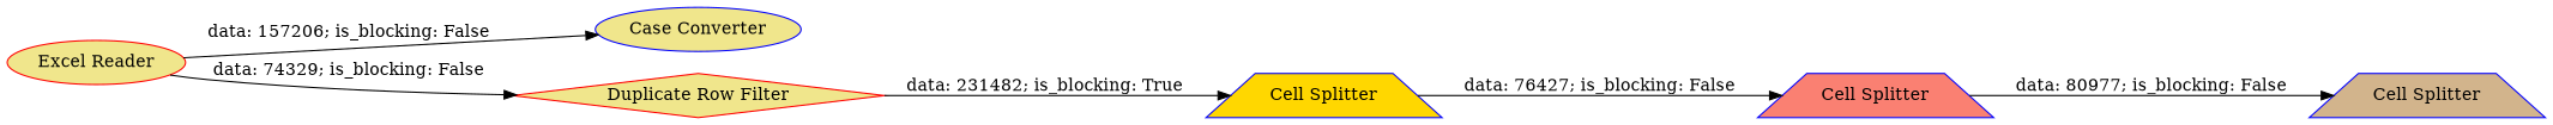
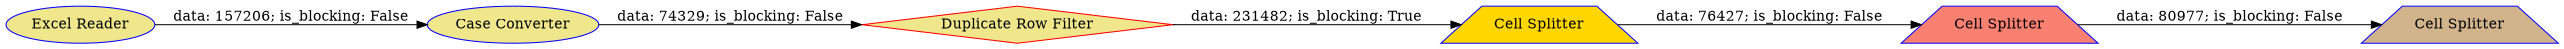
  digraph {
    rankdir=LR
    node [color=blue fillcolor=khaki shape=trapezium style=filled]
-   n1 [color=red label="Excel Reader" shape=ellipse]
+   n1 [label="Excel Reader" shape=ellipse]
    n2 [label="Case Converter" shape=ellipse]
    n3 [color=red label="Duplicate Row Filter" shape=diamond]
    n4 [fillcolor=salmon label="Cell Splitter"]
    n5 [fillcolor=tan label="Cell Splitter"]
    n6 [fillcolor=gold label="Cell Splitter"]
    n1 -> n2 [label="data: 157206; is_blocking: False"]
-   n1 -> n3 [label="data: 74329; is_blocking: False"]
+   n2 -> n3 [label="data: 74329; is_blocking: False"]
    n3 -> n6 [label="data: 231482; is_blocking: True"]
    n4 -> n5 [label="data: 80977; is_blocking: False"]
    n6 -> n4 [label="data: 76427; is_blocking: False"]
  }
